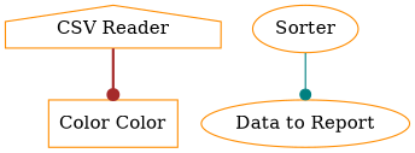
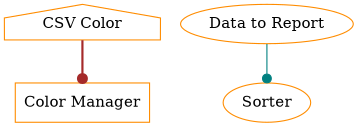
  digraph {
    rankdir=TB
    node [color=darkorange shape=ellipse]
    edge [arrowhead=dot]
-   n1 [label="Color Color" shape=box]
+   n1 [label="Color Manager" shape=box]
    n2 [label=Sorter]
    n3 [label="Data to Report"]
-   n4 [label="CSV Reader" shape=house]
-   n2 -> n3 [color=teal style=solid]
+   n4 [label="CSV Color" shape=house]
+   n3 -> n2 [color=teal style=solid]
    n4 -> n1 [color=brown style=bold]
  }
